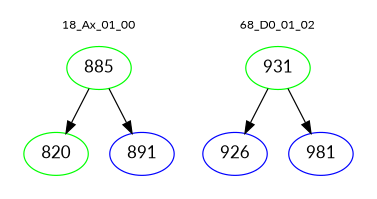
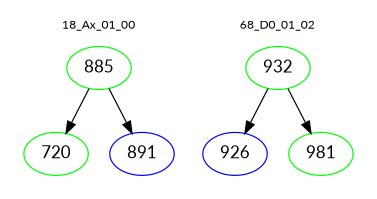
  digraph {
    fontname=Lato
    node [color=green fontname=Lato]
    edge [color=black fontname=Lato]
    n1 [label=885]
-   n2 [label=820]
+   n2 [label=720]
    n3 [color=blue label=891]
-   n4 [label=931]
+   n4 [label=932]
    n5 [color=blue label=926]
-   n6 [color=blue label=981]
+   n6 [label=981]
    subgraph cluster_1 {
      color=white
      fontsize=10
      label="18_Ax_01_00"
      n1
      n2
      n3
    }
    subgraph cluster_2 {
      color=white
      fontsize=10
      label="68_D0_01_02"
      n4
      n5
      n6
    }
    n1 -> n2
    n1 -> n3
    n4 -> n5
    n4 -> n6
  }
